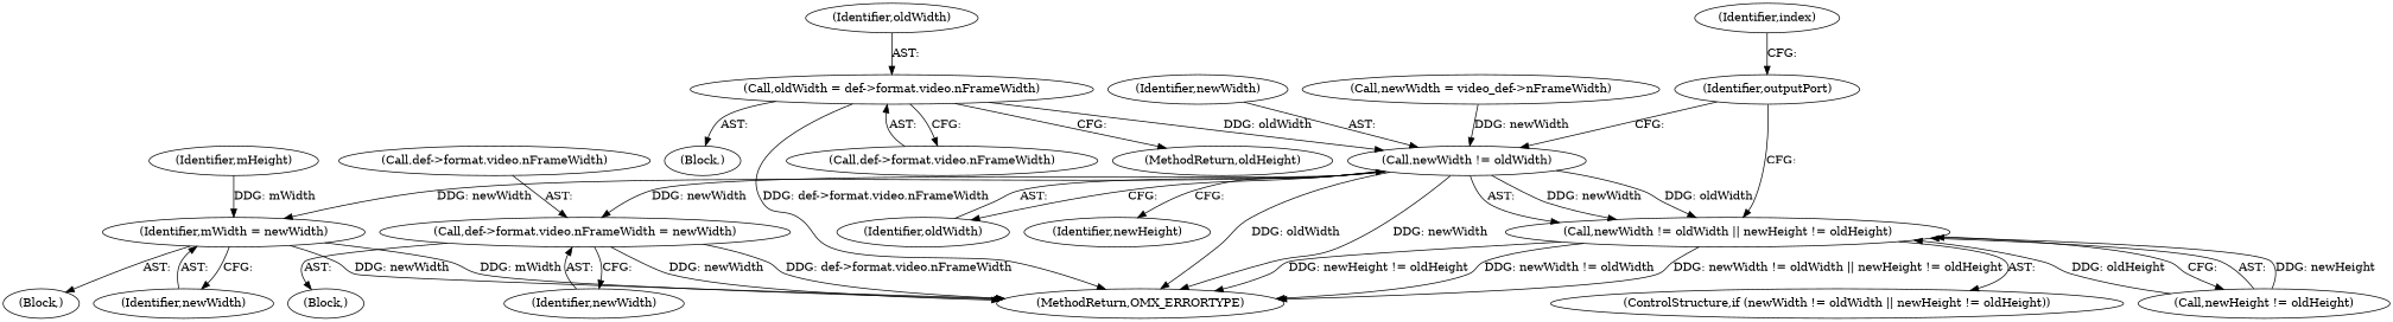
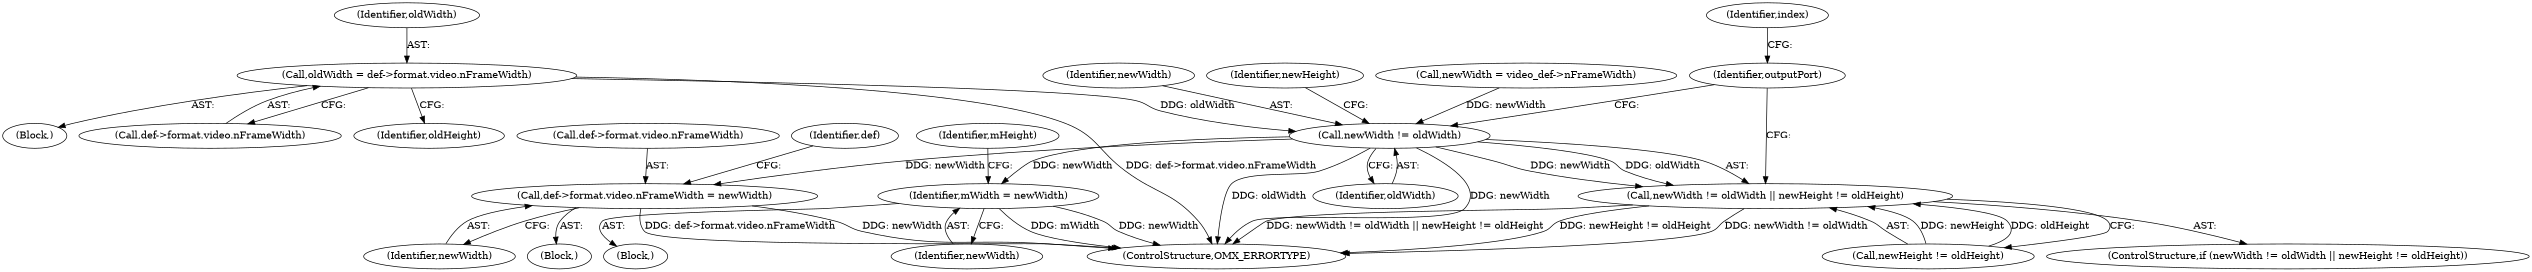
  digraph {
    n1 [label="(Call,oldWidth = def->format.video.nFrameWidth)"]
    n2 [label="(Call,newWidth != oldWidth)"]
    n3 [label="(Block,)"]
-   n4 [label="(MethodReturn,OMX_ERRORTYPE)"]
+   n4 [label="(ControlStructure,OMX_ERRORTYPE)"]
    n5 [label="(Call,def->format.video.nFrameWidth)"]
-   n6 [label="(MethodReturn,oldHeight)"]
+   n6 [label="(Identifier,oldHeight)"]
    n7 [label="(Call,newWidth != oldWidth || newHeight != oldHeight)"]
    n8 [label="(Identifier,mWidth = newWidth)"]
    n9 [label="(Call,def->format.video.nFrameWidth = newWidth)"]
    n10 [label="(Identifier,oldWidth)"]
    n11 [label="(ControlStructure,if (newWidth != oldWidth || newHeight != oldHeight))"]
    n12 [label="(Call,newHeight != oldHeight)"]
    n13 [label="(Block,)"]
    n14 [label="(Identifier,newWidth)"]
    n15 [label="(Identifier,newWidth)"]
    n16 [label="(Block,)"]
    n17 [label="(Identifier,newHeight)"]
    n18 [label="(Identifier,newWidth)"]
+   n19 [label="(Identifier,def)"]
    n20 [label="(Identifier,outputPort)"]
    n21 [label="(Call,def->format.video.nFrameWidth)"]
    n22 [label="(Identifier,mHeight)"]
    n23 [label="(Identifier,oldWidth)"]
    n24 [label="(Call,newWidth = video_def->nFrameWidth)"]
    n25 [label="(Identifier,index)"]
    n1 -> n2 [label="DDG: oldWidth"]
    n1 -> n3 [label="AST: "]
    n1 -> n4 [label="DDG: def->format.video.nFrameWidth"]
    n1 -> n5 [label="CFG: "]
    n1 -> n6 [label="CFG: "]
    n2 -> n4 [label="DDG: oldWidth"]
    n2 -> n4 [label="DDG: newWidth"]
    n2 -> n7 [label="AST: "]
    n2 -> n7 [label="DDG: newWidth"]
    n2 -> n7 [label="DDG: oldWidth"]
    n2 -> n8 [label="DDG: newWidth"]
    n2 -> n9 [label="DDG: newWidth"]
    n2 -> n10 [label="CFG: "]
    n5 -> n1 [label="AST: "]
    n7 -> n4 [label="DDG: newWidth != oldWidth || newHeight != oldHeight"]
    n7 -> n4 [label="DDG: newHeight != oldHeight"]
    n7 -> n4 [label="DDG: newWidth != oldWidth"]
    n7 -> n11 [label="AST: "]
    n7 -> n12 [label="CFG: "]
    n8 -> n4 [label="DDG: newWidth"]
    n8 -> n4 [label="DDG: mWidth"]
    n8 -> n13 [label="AST: "]
    n8 -> n14 [label="CFG: "]
    n9 -> n4 [label="DDG: def->format.video.nFrameWidth"]
    n9 -> n4 [label="DDG: newWidth"]
    n9 -> n15 [label="CFG: "]
    n9 -> n16 [label="AST: "]
    n10 -> n2 [label="AST: "]
    n12 -> n7 [label="AST: "]
    n12 -> n7 [label="DDG: newHeight"]
    n12 -> n7 [label="DDG: oldHeight"]
    n14 -> n8 [label="AST: "]
    n15 -> n9 [label="AST: "]
-   n2 -> n17 [label="CFG: "]
+   n17 -> n2 [label="CFG: "]
    n18 -> n2 [label="AST: "]
+   n19 -> n9 [label="CFG: "]
    n20 -> n2 [label="CFG: "]
    n20 -> n7 [label="CFG: "]
    n21 -> n9 [label="AST: "]
-   n22 -> n8 [label="DDG: mWidth"]
+   n22 -> n8 [label="CFG: "]
    n23 -> n1 [label="AST: "]
    n24 -> n2 [label="DDG: newWidth"]
    n25 -> n20 [label="CFG: "]
  }
